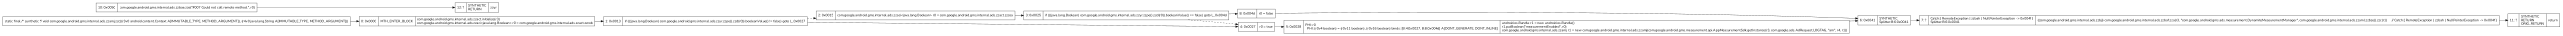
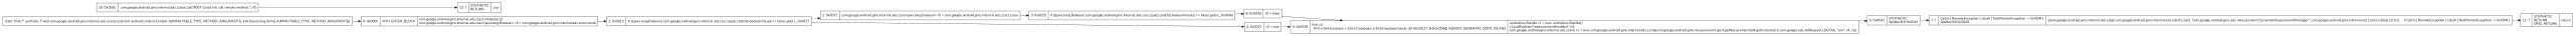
  digraph {
    fontname=Nunito
    rankdir=LR
    node [fontname=Nunito shape=record]
    edge [fontname=Nunito]
    n1 [label="{0\:\ 0x0000|MTH_ENTER_BLOCK\l|com.google.android.gms.internal.ads.zzact.initialize(r3)\lcom.google.android.gms.internal.ads.zzaci\<java.lang.Boolean\> r0 = com.google.android.gms.internal.ads.zzact.zzcob\l}"]
    n2 [label="{1\:\ 0x0013|if (((java.lang.Boolean) com.google.android.gms.internal.ads.zzyr.zzpe().zzd(r0)).booleanValue() != false) goto L_0x0027\l}"]
    n3 [label="{2\:\ 0x0015|com.google.android.gms.internal.ads.zzaci\<java.lang.Boolean\> r0 = com.google.android.gms.internal.ads.zzact.zzcoa\l}"]
    n4 [label="{4\:\ 0x0027|r0 = true\l}"]
    n5 [label="{3\:\ 0x0025|if (((java.lang.Boolean) com.google.android.gms.internal.ads.zzyr.zzpe().zzd(r0)).booleanValue() == false) goto L_0x004d\l}"]
    n6 [label="{5\:\ 0x0028|PHI: r0 \l  PHI: (r0v4 boolean) = (r0v11 boolean), (r0v16 boolean) binds: [B:4:0x0027, B:8:0x004d] A[DONT_GENERATE, DONT_INLINE]\l|android.os.Bundle r1 = new android.os.Bundle()\lr1.putBoolean(\"measurementEnabled\", r0)\lcom.google.android.gms.internal.ads.zzamj r1 = new com.google.android.gms.internal.ads.zzamj(com.google.android.gms.measurement.api.AppMeasurementSdk.getInstance(r3, com.google.ads.AdRequest.LOGTAG, \"am\", r4, r1))\l}"]
    n7 [label="{8\:\ 0x004d|r0 = false\l}"]
    n8 [label="{6\:\ 0x0041|SYNTHETIC\lSplitter:B:6:0x0041\l}"]
    n9 [label="{7\:\ ?|Catch:\{ RemoteException \| zzbah \| NullPointerException \-\> 0x004f \}\lSplitter:B:6:0x0041\l|((com.google.android.gms.internal.ads.zzbji) com.google.android.gms.internal.ads.zzbaf.zza(r3, \"com.google.android.gms.ads.measurement.DynamiteMeasurementManager\", com.google.android.gms.internal.ads.zzaml.zzbze)).zzc(r1)     \/\/ Catch:\{ RemoteException \| zzbah \| NullPointerException \-\> 0x004f \}\l}"]
    n10 [label="{11\:\ ?|SYNTHETIC\lRETURN\lORIG_RETURN\l|return\l}"]
    n11 [label="{10\:\ 0x0050|com.google.android.gms.internal.ads.zzbae.zze(\"#007 Could not call remote method.\", r0)\l}"]
    n12 [label="{12\:\ ?|SYNTHETIC\lRETURN\l|zzyr\l}"]
    n13 [label="{static final \/* synthetic *\/ void com.google.android.gms.internal.ads.zzamj.zzc((r3v0 android.content.Context A[IMMUTABLE_TYPE, METHOD_ARGUMENT]), (r4v0 java.lang.String A[IMMUTABLE_TYPE, METHOD_ARGUMENT])) }"]
    n1 -> n2
    n2 -> n3 [style=dashed]
    n2 -> n4
    n3 -> n5
    n4 -> n6
-   n5 -> n4 [style=dashed]
    n5 -> n7
    n6 -> n8
-   n7 -> n8
+   n7 -> n6
    n8 -> n9
    n9 -> n10
    n11 -> n12
    n13 -> n1
  }
